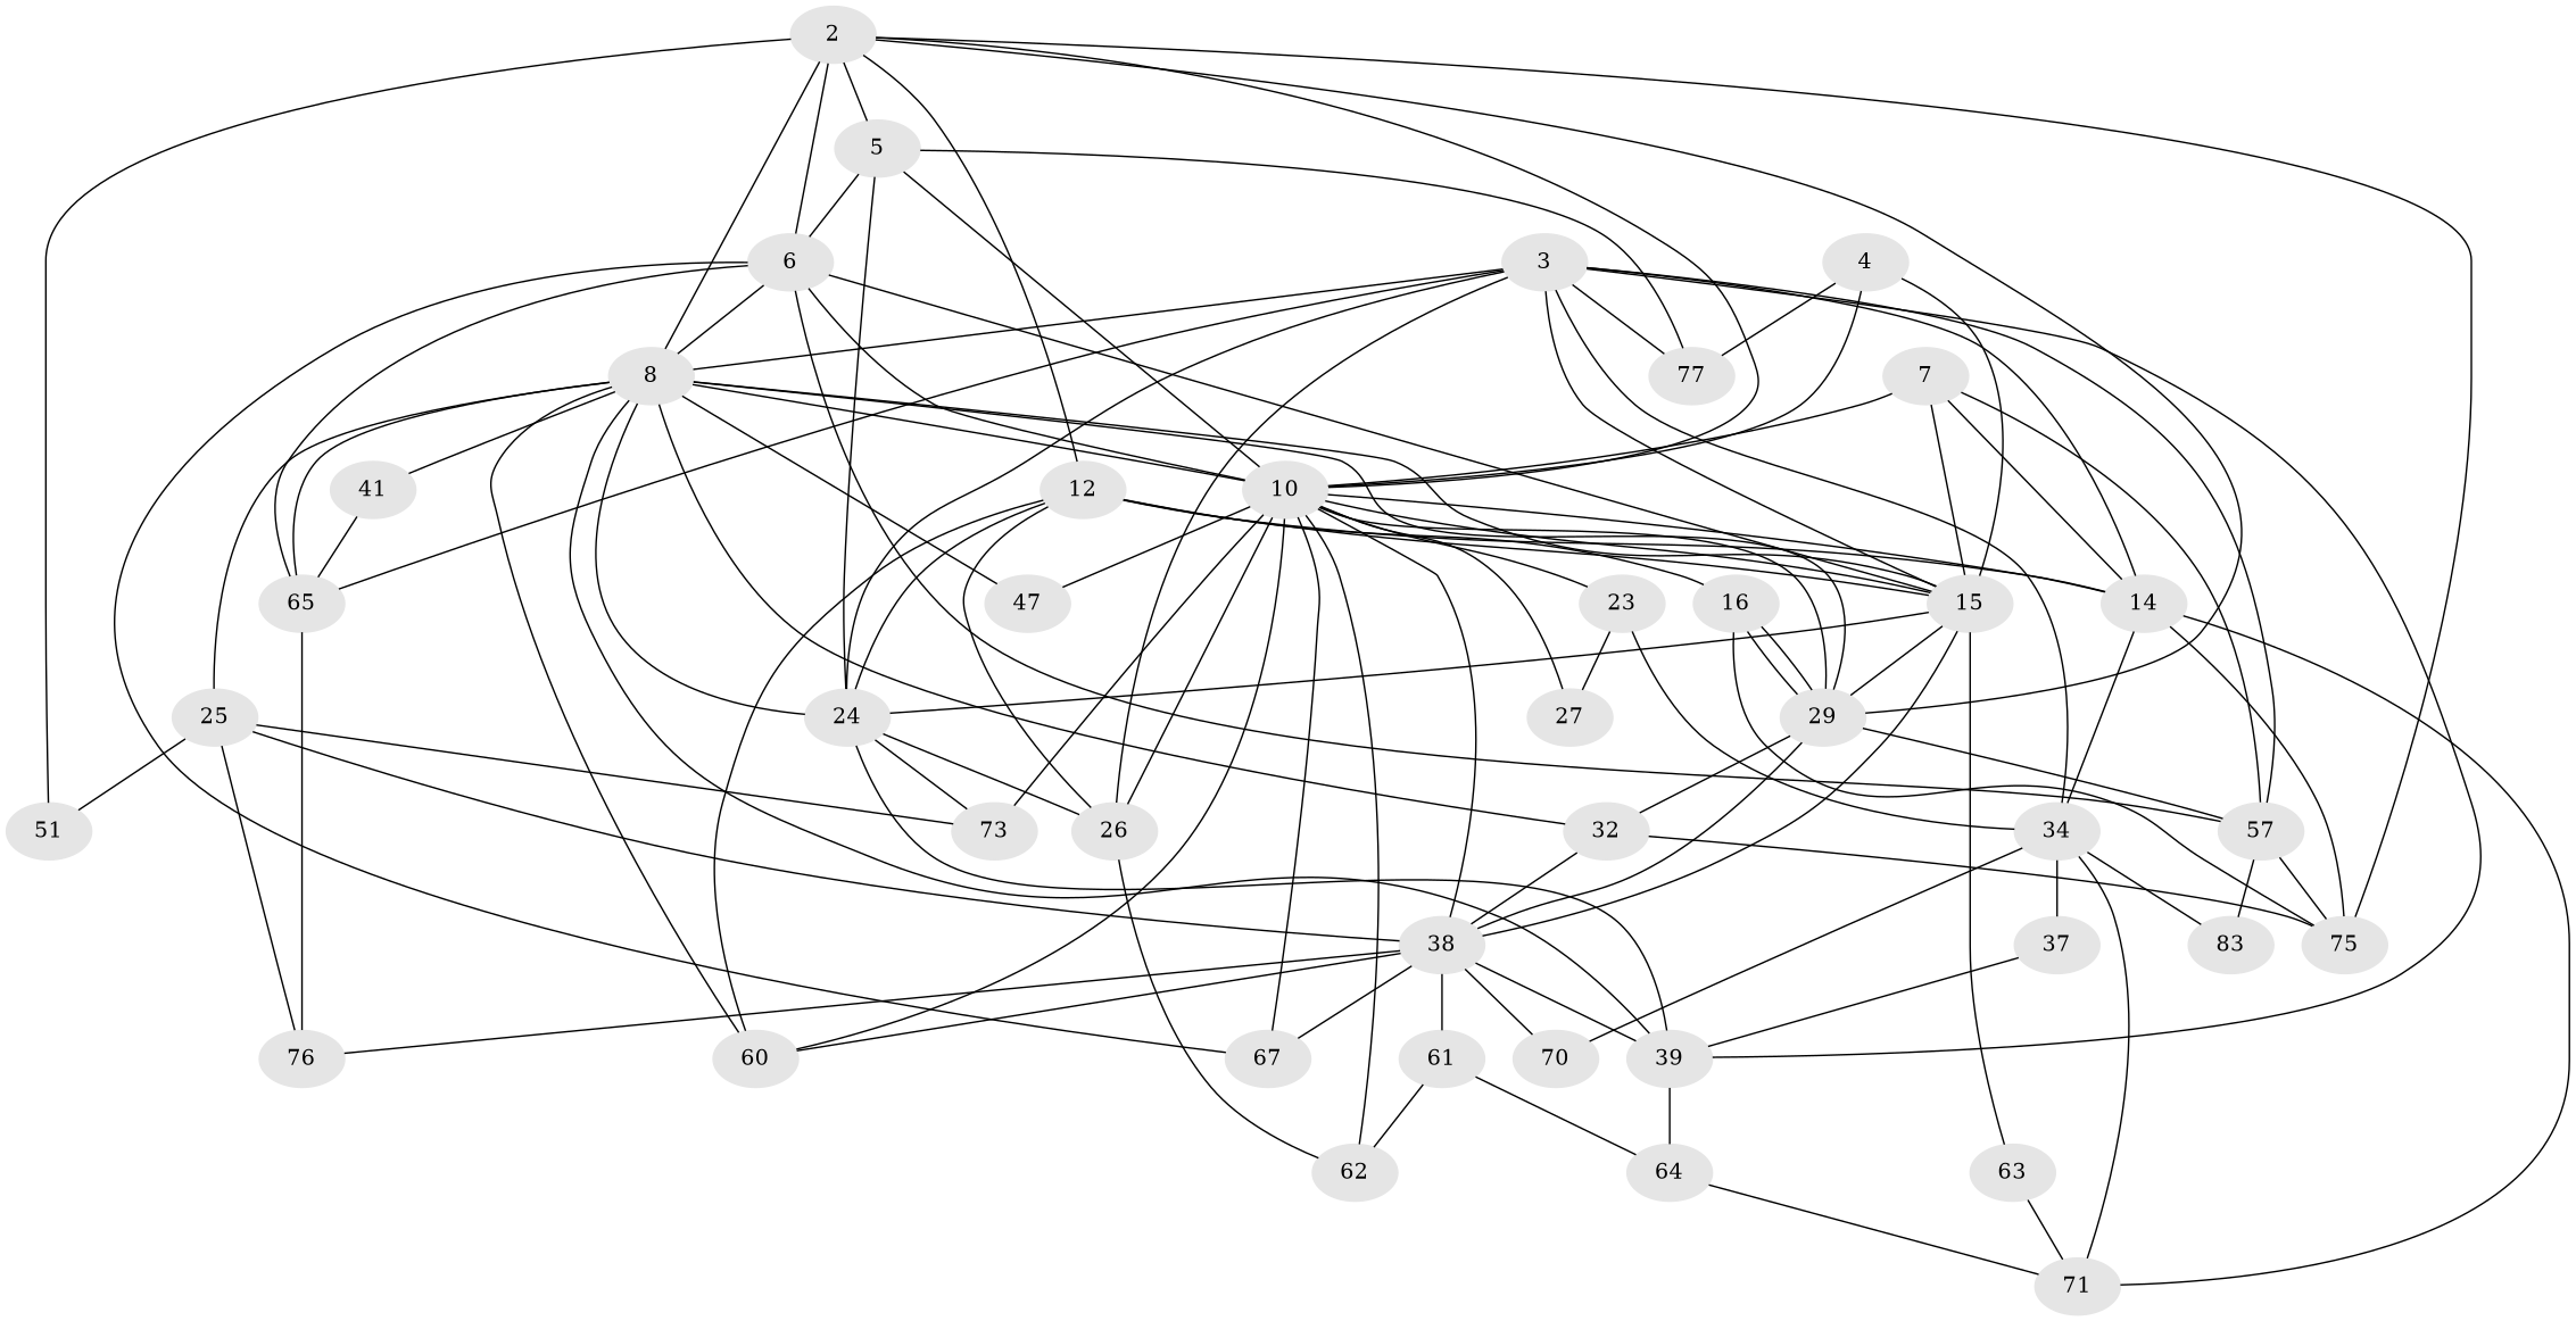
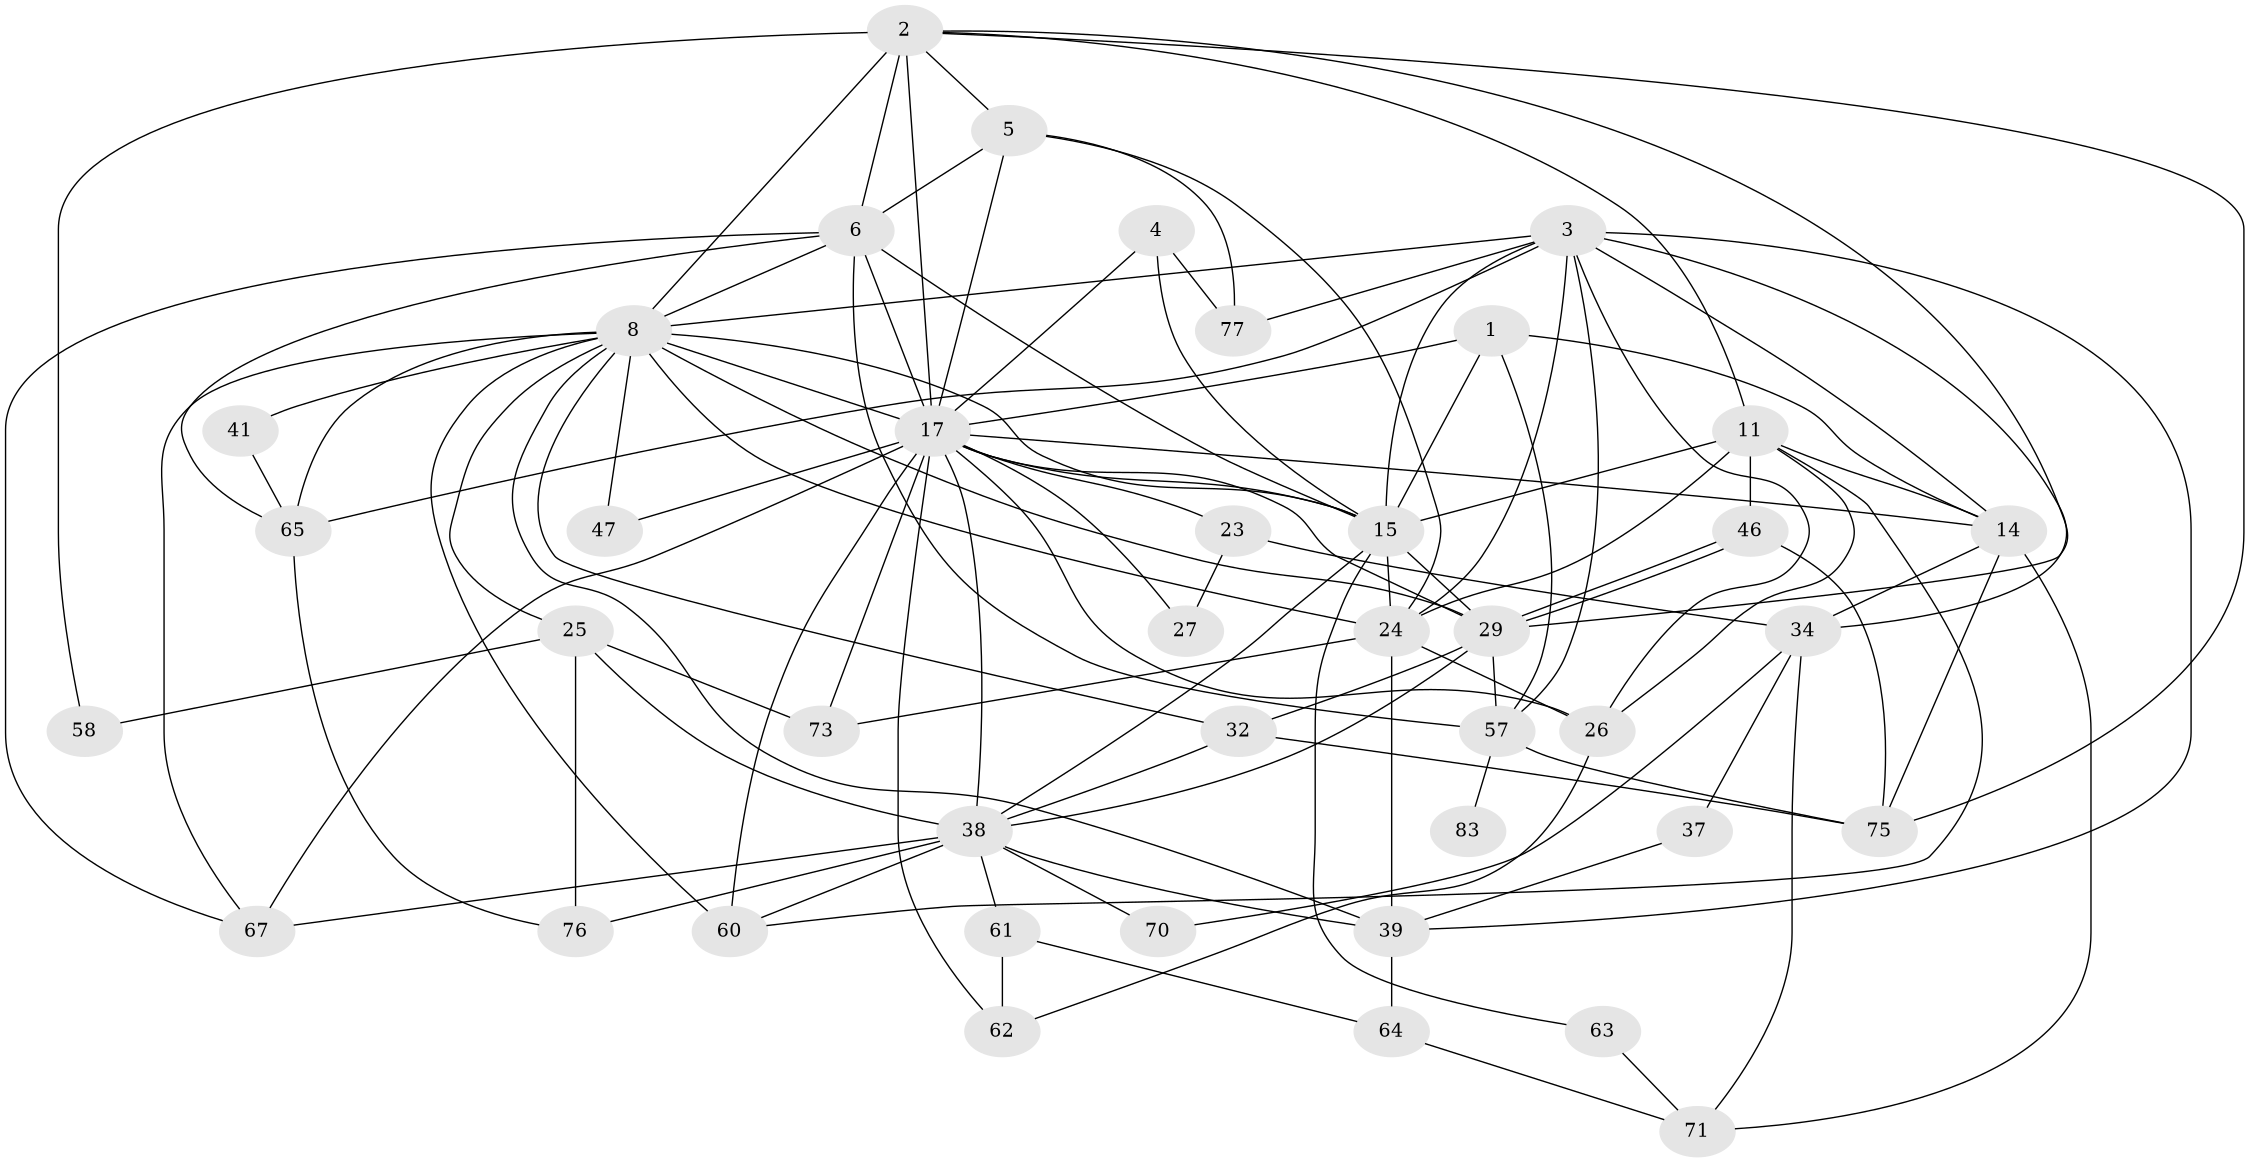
  graph {
    node [color=gray90 style=filled]
-   1 [super="+48" label=7]
-   10 [super="+12+31+17"]
+   1 [super="+48"]
+   10 [super="+12+31+17" label=17]
    14 [super="+20"]
    15 [super="+18"]
    57 [super="+74"]
    29 [super="+52"]
    26 [super="+78"]
    67
    47
    60
    23
    27
    38 [super="+51+46"]
    62
    73
    75
    34
    71
    24 [super="+45+35"]
    63
    83
    2 [super="+53+69"]
    5 [super="+68"]
    6 [super="+72+49"]
    8 [super="+19+9+21+54"]
-   11 [super="+13" label=12]
-   58 [label=51]
+   11 [super="+13"]
+   58
    77
    65 [super="+80"]
    39 [super="+85"]
    25 [super="+28"]
    32 [super="+55"]
    41 [super="+56"]
-   16
+   16 [label=46]
    3 [super="+7"]
    37
    70
    64
    76
    4
    61
    1 -- 10
    1 -- 14
    1 -- 15
    1 -- 57
    10 -- 14
    10 -- 15
    10 -- 29
    10 -- 26
    10 -- 67
    10 -- 47
    10 -- 60
    10 -- 23
    10 -- 27
    10 -- 38
    10 -- 62
    10 -- 73 [weight=2]
    14 -- 75
    14 -- 34
    14 -- 71
    15 -- 29
    15 -- 38
    15 -- 24
    15 -- 63
    57 -- 75
    57 -- 83
    29 -- 57
    29 -- 38
    29 -- 32
    26 -- 62
    23 -- 27
    23 -- 34
    38 -- 67
    38 -- 60
    38 -- 39 [weight=2]
    38 -- 70
    38 -- 76
    38 -- 61
    34 -- 71
-   34 -- 83
    34 -- 37
    34 -- 70
    24 -- 26
    24 -- 73
    24 -- 39
    63 -- 71
    2 -- 10 [weight=2]
    2 -- 29
    2 -- 75
    2 -- 5
    2 -- 6 [weight=2]
    2 -- 8 [weight=3]
    2 -- 11
    2 -- 58
    5 -- 10
    5 -- 24
    5 -- 6
    5 -- 77
    6 -- 10
    6 -- 15 [weight=2]
    6 -- 57
    6 -- 67
    6 -- 8
    6 -- 65
    8 -- 10
    8 -- 15
    8 -- 29
+   8 -- 67
    8 -- 47
    8 -- 60
    8 -- 24
    8 -- 65
    8 -- 39 [weight=2]
    8 -- 25
    8 -- 32
    8 -- 41 [weight=3]
    11 -- 14
    11 -- 15 [weight=2]
    11 -- 26
    11 -- 60
    11 -- 24
    11 -- 16
    65 -- 76
    39 -- 64
    25 -- 38
    25 -- 73
    25 -- 58
    25 -- 76
    32 -- 38
    32 -- 75
    41 -- 65
    16 -- 29
    16 -- 29
    16 -- 75
    3 -- 14
    3 -- 15
    3 -- 57
    3 -- 26
    3 -- 34
    3 -- 24
    3 -- 8 [weight=2]
    3 -- 77
    3 -- 65
    3 -- 39
    37 -- 39
    64 -- 71
    4 -- 10
    4 -- 15
    4 -- 77
    61 -- 62
    61 -- 64
  }
